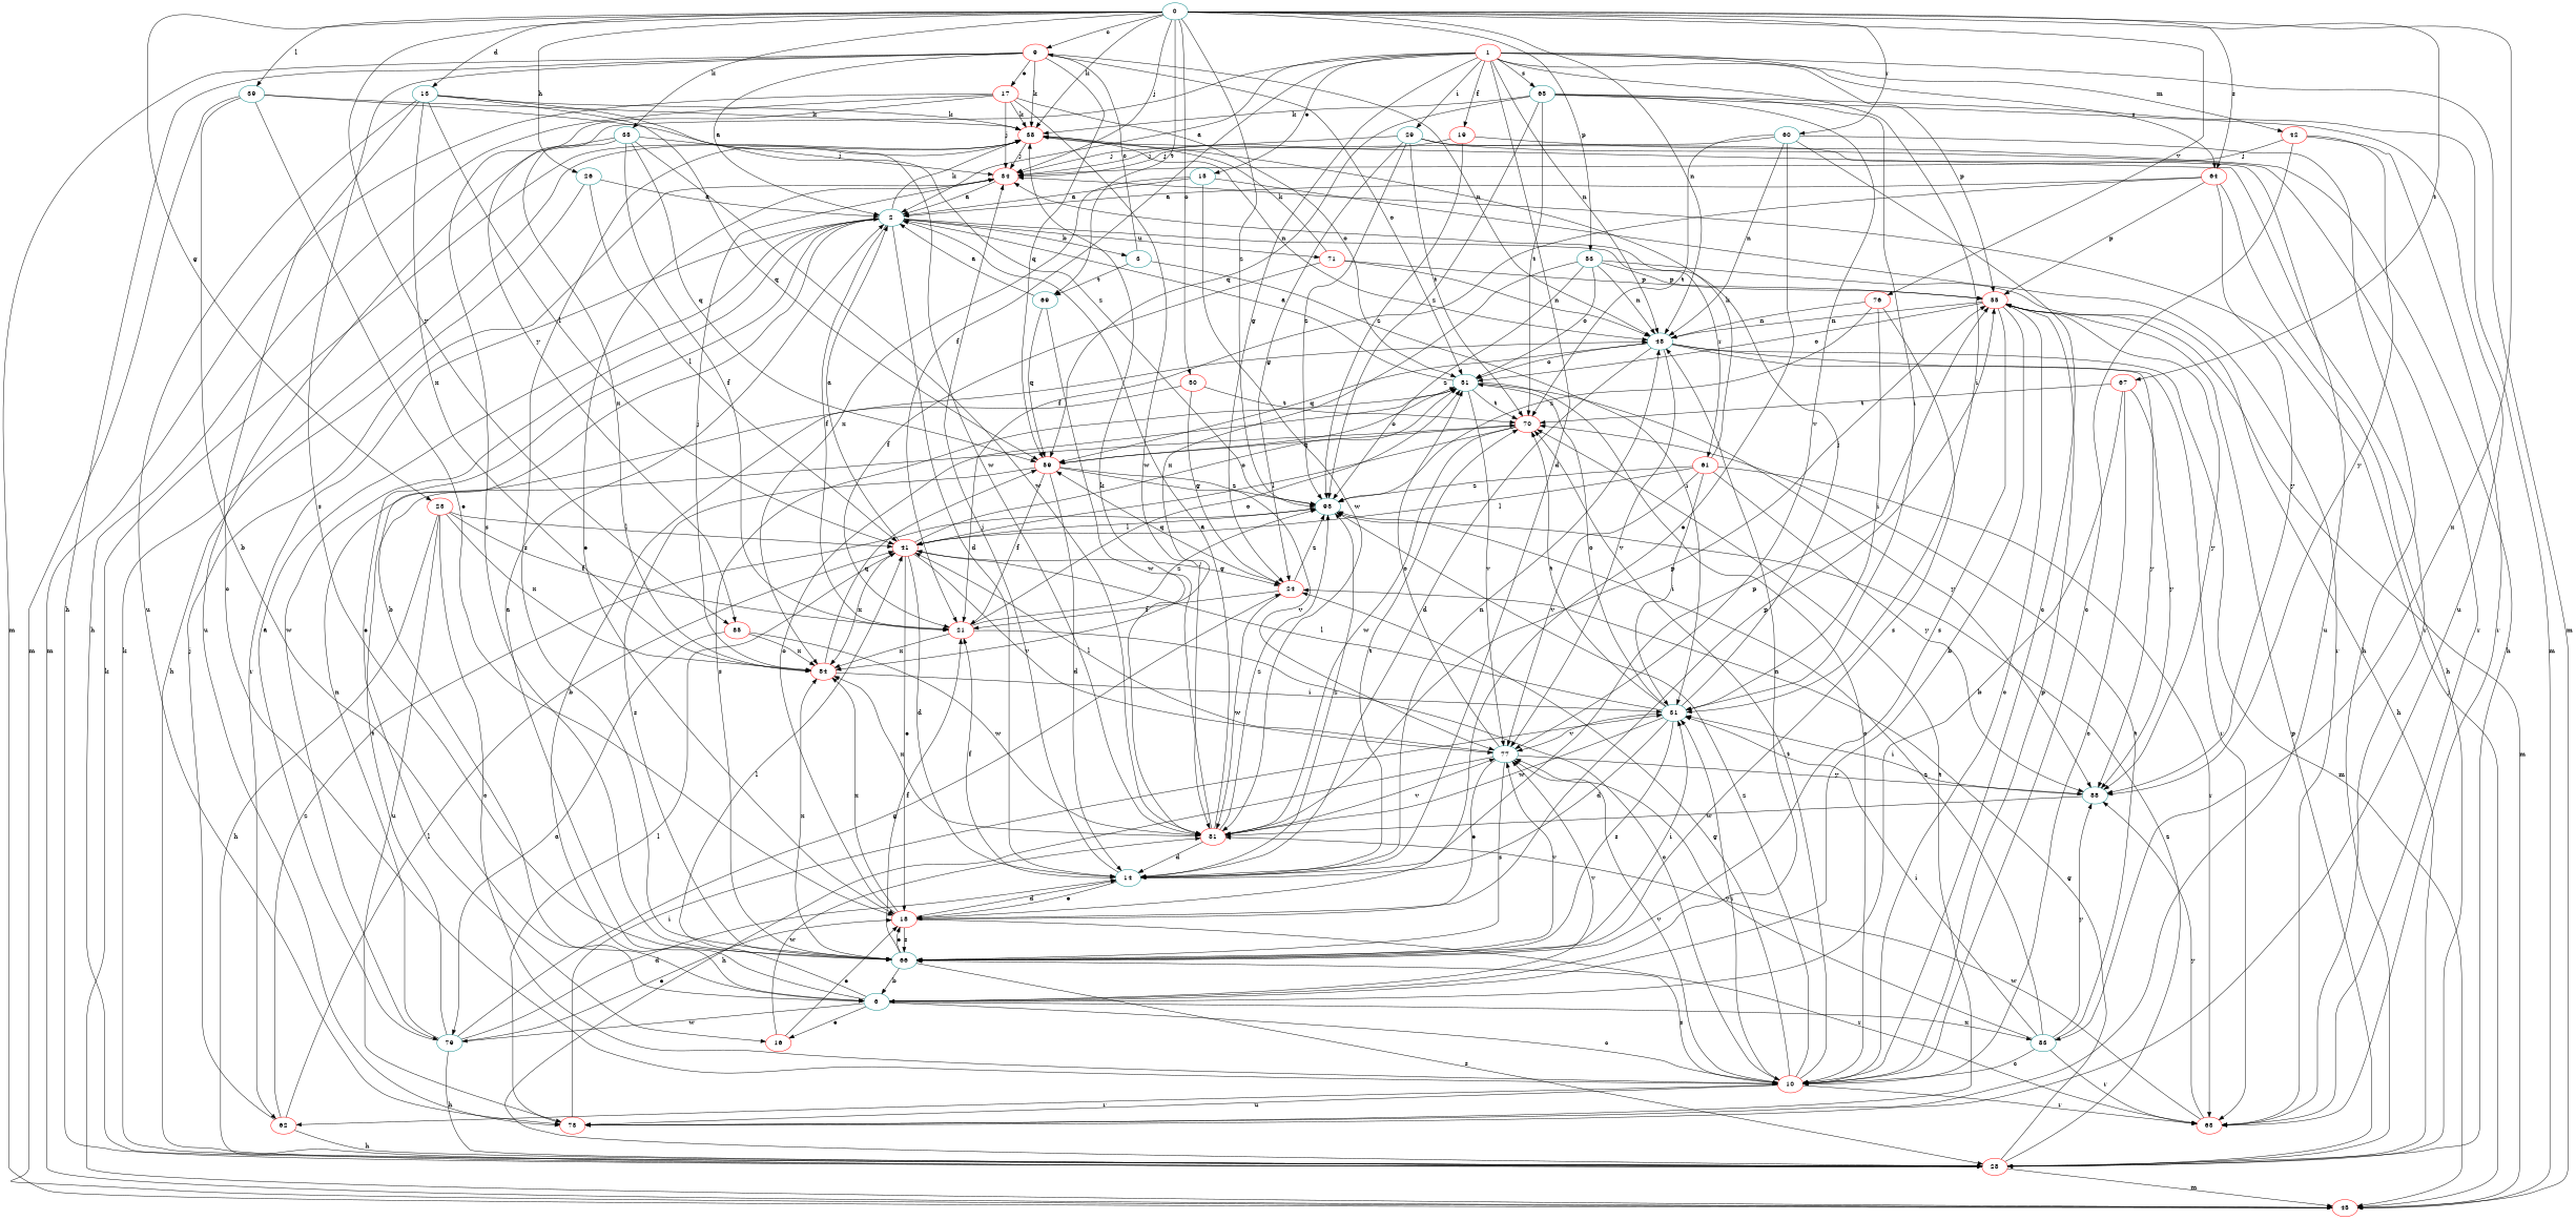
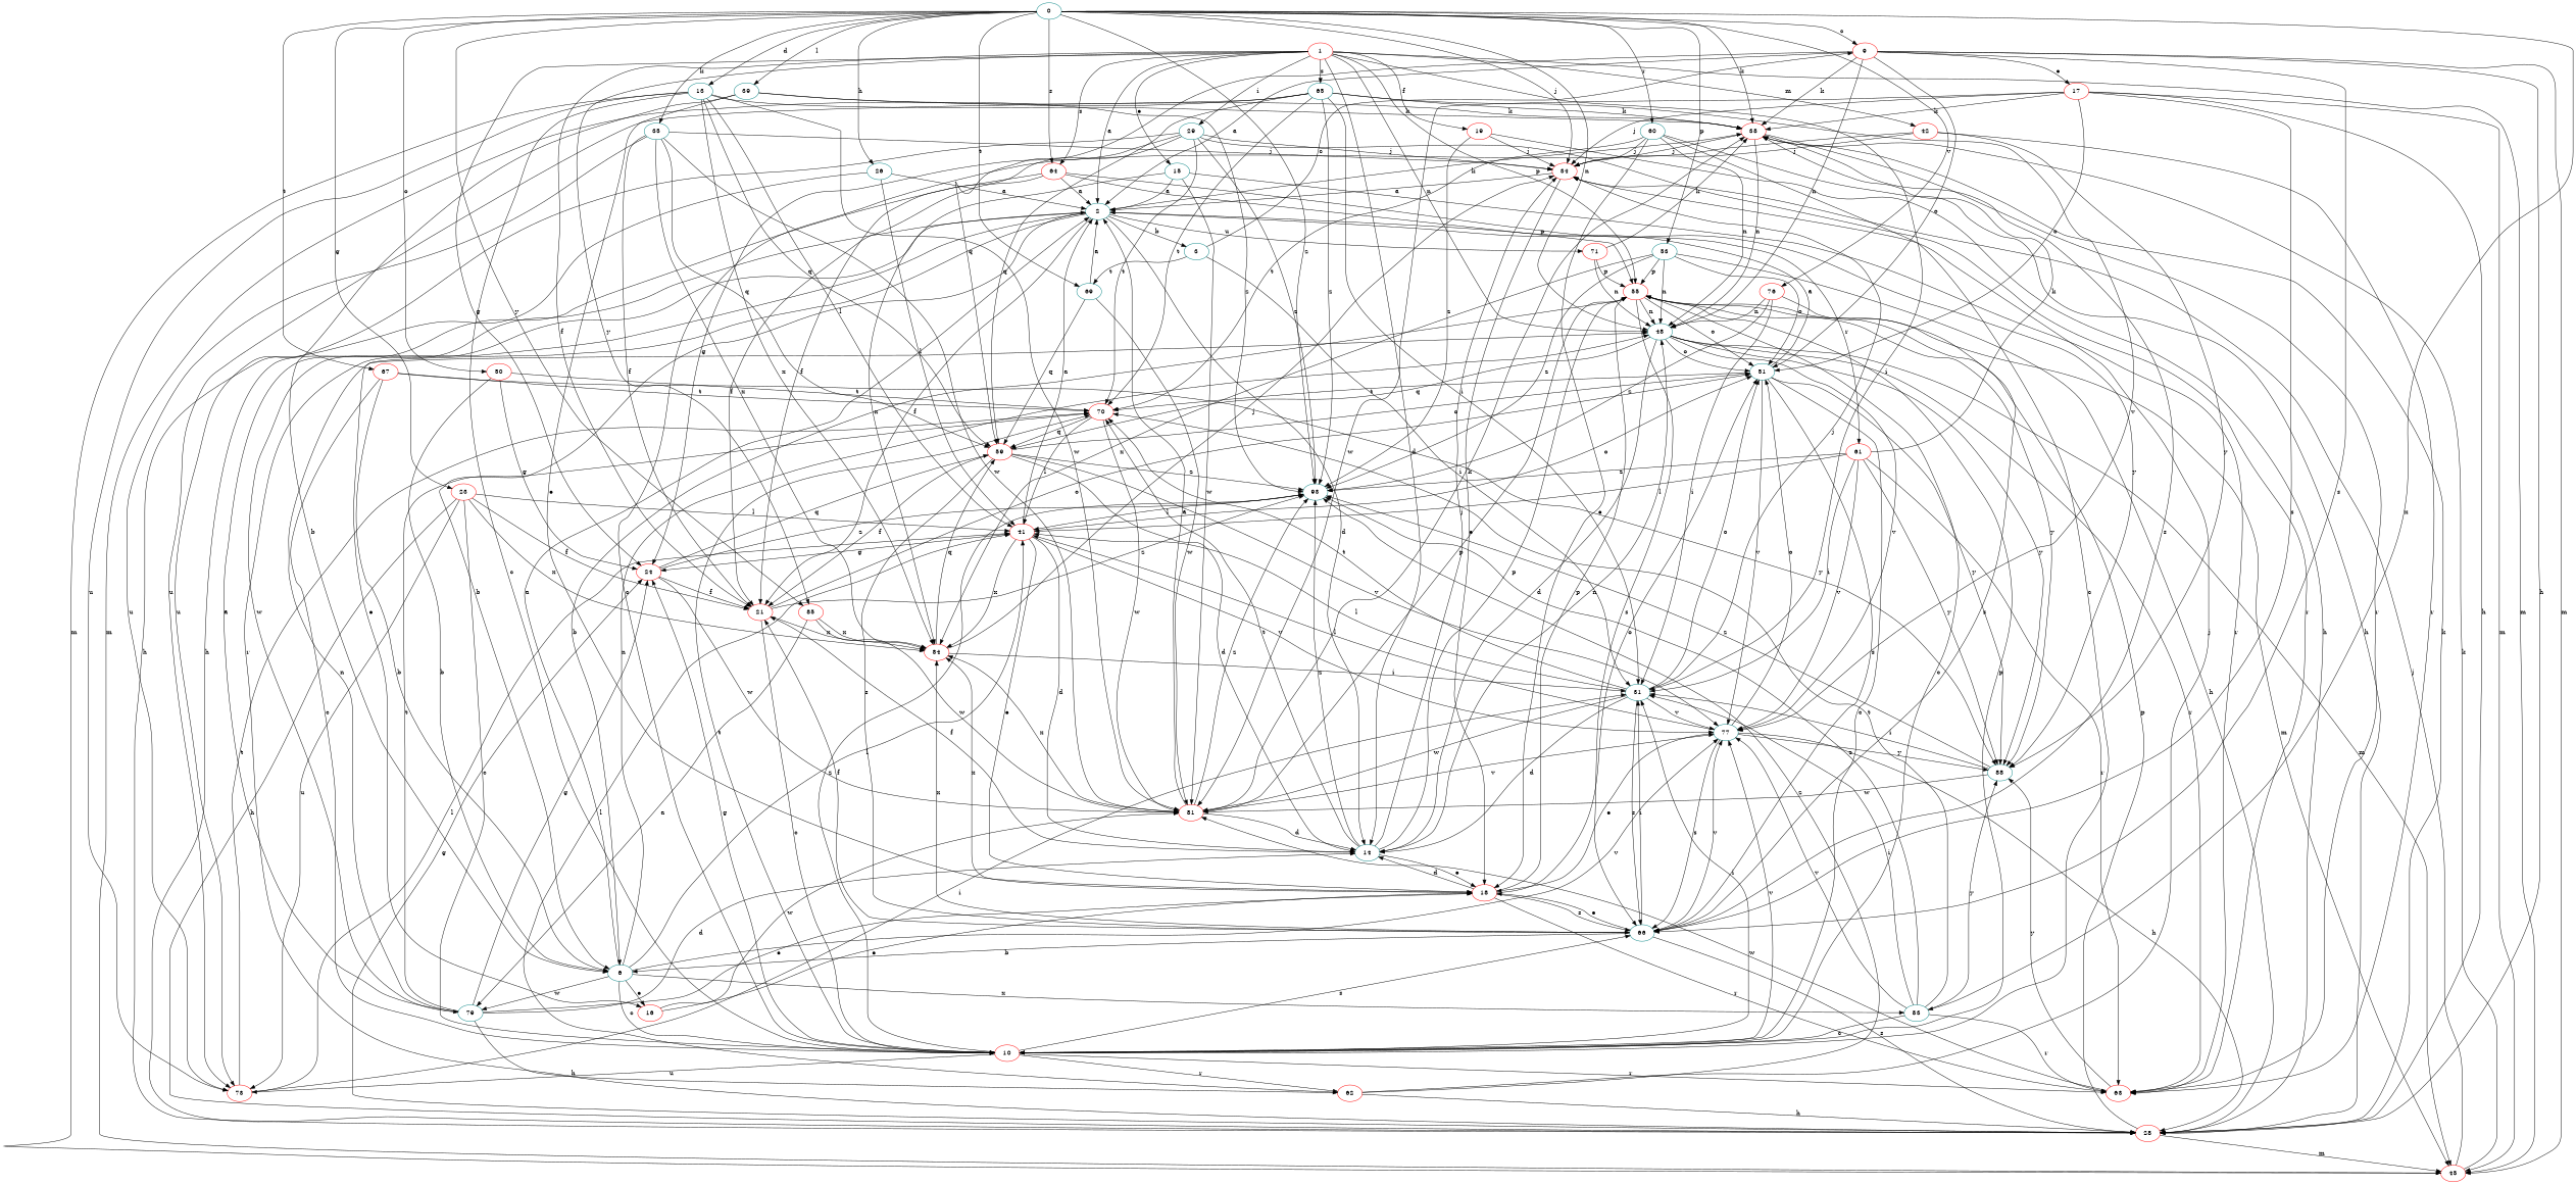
  strict digraph {
    node [color=red]
    0 [color=teal]
    9
    13 [color=teal]
    23
    26 [color=teal]
    34
    35 [color=teal]
    n8 [label=38]
    39 [color=teal]
    48 [color=teal]
    50
    53 [color=teal]
    60 [color=teal]
    64
    67
    69 [color=teal]
    76
    83 [color=teal]
    85
    93 [color=teal]
    2 [color=teal]
    45
    17
    28
    51 [color=teal]
    59
    66 [color=teal]
    10
    41
    73
    81
    84
    21
    18
    63
    6 [color=teal]
    14 [color=teal]
    77 [color=teal]
    88 [color=teal]
    24
    70
    55
    31 [color=teal]
    79 [color=teal]
    1
    15 [color=teal]
    19
    29 [color=teal]
    42
    65 [color=teal]
    3 [color=teal]
    16
    61
    62
    71
    0 -> 9 [label=c]
    0 -> 13 [label=d]
    0 -> 23 [label=g]
    0 -> 26 [label=h]
    0 -> 34 [label=j]
    0 -> 35 [label=k]
    0 -> n8 [label=k]
    0 -> 39 [label=l]
    0 -> 48 [label=n]
    0 -> 50 [label=o]
    0 -> 53 [label=p]
    0 -> 60 [label=r]
    0 -> 64 [label=s]
    0 -> 67 [label=t]
    0 -> 69 [label=t]
    0 -> 76 [label=v]
    0 -> 83 [label=x]
    0 -> 85 [label=y]
    0 -> 93 [label=z]
    9 -> n8 [label=k]
    9 -> 48 [label=n]
    9 -> 2 [label=a]
    9 -> 45 [label=m]
    9 -> 17 [label=e]
    9 -> 28 [label=h]
    9 -> 51 [label=o]
    9 -> 59 [label=q]
    9 -> 66 [label=s]
    13 -> n8 [label=k]
    13 -> 59 [label=q]
    13 -> 10 [label=c]
    13 -> 41 [label=l]
    13 -> 73 [label=u]
    13 -> 81 [label=w]
    13 -> 84 [label=x]
    23 -> 28 [label=h]
    23 -> 10 [label=c]
    23 -> 41 [label=l]
    23 -> 73 [label=u]
    23 -> 84 [label=x]
    23 -> 21 [label=f]
    26 -> 2 [label=a]
    26 -> 28 [label=h]
    26 -> 41 [label=l]
    34 -> 2 [label=a]
    34 -> 18 [label=e]
    35 -> 34 [label=j]
    35 -> 59 [label=q]
    35 -> 73 [label=u]
    35 -> 81 [label=w]
    35 -> 84 [label=x]
    35 -> 21 [label=f]
    n8 -> 34 [label=j]
    n8 -> 48 [label=n]
    n8 -> 66 [label=s]
    n8 -> 63 [label=r]
    39 -> n8 [label=k]
    39 -> 93 [label=z]
-   39 -> 45 [label=m]
+   13 -> 45 [label=m]
    39 -> 18 [label=e]
    39 -> 6 [label=b]
    48 -> 45 [label=m]
    48 -> 51 [label=o]
    48 -> 59 [label=q]
    48 -> 63 [label=r]
    48 -> 14 [label=d]
    48 -> 77 [label=v]
    48 -> 88 [label=y]
    50 -> 6 [label=b]
    50 -> 24 [label=g]
    50 -> 70 [label=t]
    53 -> 48 [label=n]
    53 -> 93 [label=z]
    53 -> 28 [label=h]
    53 -> 51 [label=o]
    53 -> 84 [label=x]
    53 -> 55 [label=p]
    60 -> 34 [label=j]
    60 -> 48 [label=n]
    60 -> 28 [label=h]
    60 -> 10 [label=c]
    60 -> 18 [label=e]
    60 -> 70 [label=t]
    64 -> 2 [label=a]
    64 -> 28 [label=h]
    64 -> 21 [label=f]
    64 -> 88 [label=y]
    64 -> 55 [label=p]
    67 -> 10 [label=c]
    67 -> 6 [label=b]
    67 -> 88 [label=y]
    67 -> 70 [label=t]
    69 -> 2 [label=a]
    69 -> 59 [label=q]
    69 -> 81 [label=w]
    76 -> 48 [label=n]
    76 -> 93 [label=z]
    76 -> 66 [label=s]
    76 -> 31 [label=i]
    83 -> 93 [label=z]
    83 -> 10 [label=c]
    83 -> 63 [label=r]
    83 -> 77 [label=v]
    83 -> 88 [label=y]
    83 -> 70 [label=t]
    83 -> 31 [label=i]
    85 -> 81 [label=w]
    85 -> 84 [label=x]
    85 -> 79 [label=a]
    93 -> 41 [label=l]
    2 -> n8 [label=k]
    2 -> 21 [label=f]
    2 -> 6 [label=b]
    2 -> 14 [label=d]
    2 -> 79 [label=w]
    2 -> 3 [label=b]
    2 -> 16 [label=e]
    2 -> 61 [label=r]
    2 -> 62 [label=r]
    2 -> 71 [label=u]
    45 -> 34 [label=j]
    45 -> n8 [label=k]
    17 -> 34 [label=j]
    17 -> n8 [label=k]
    17 -> 45 [label=m]
    17 -> 28 [label=h]
    17 -> 51 [label=o]
    17 -> 66 [label=s]
    17 -> 81 [label=w]
    28 -> n8 [label=k]
-   28 -> 93 [label=z]
+   88 -> 93 [label=z]
    28 -> 45 [label=m]
    28 -> 24 [label=g]
    28 -> 55 [label=p]
    51 -> 2 [label=a]
    51 -> 66 [label=s]
    51 -> 10 [label=c]
    51 -> 77 [label=v]
    51 -> 88 [label=y]
    51 -> 70 [label=t]
    59 -> 93 [label=z]
    59 -> 51 [label=o]
    59 -> 66 [label=s]
    59 -> 21 [label=f]
    59 -> 14 [label=d]
    59 -> 77 [label=v]
    66 -> 28 [label=s]
    66 -> 84 [label=x]
    66 -> 21 [label=f]
    66 -> 18 [label=e]
    66 -> 6 [label=b]
    66 -> 77 [label=v]
    66 -> 31 [label=i]
    10 -> 93 [label=z]
    10 -> 66 [label=s]
    10 -> 73 [label=u]
    10 -> 63 [label=r]
    10 -> 77 [label=v]
    10 -> 24 [label=g]
    10 -> 70 [label=t]
    10 -> 55 [label=p]
    10 -> 31 [label=i]
    10 -> 62 [label=r]
    41 -> 2 [label=a]
    41 -> 51 [label=o]
    41 -> 84 [label=x]
    41 -> 18 [label=e]
    41 -> 14 [label=d]
    41 -> 77 [label=v]
    41 -> 24 [label=g]
    73 -> 41 [label=l]
    73 -> 70 [label=t]
    73 -> 31 [label=i]
    81 -> n8 [label=k]
    81 -> 93 [label=z]
    81 -> 2 [label=a]
    81 -> 84 [label=x]
    81 -> 14 [label=d]
    81 -> 77 [label=v]
    81 -> 55 [label=p]
    84 -> 34 [label=j]
    84 -> 59 [label=q]
    84 -> 31 [label=i]
    21 -> 93 [label=z]
    21 -> 51 [label=o]
    21 -> 10 [label=c]
    21 -> 84 [label=x]
    18 -> 51 [label=o]
    18 -> 66 [label=s]
    18 -> 84 [label=x]
    18 -> 63 [label=r]
    18 -> 14 [label=d]
    18 -> 55 [label=p]
    63 -> 81 [label=w]
    63 -> 88 [label=y]
    6 -> 48 [label=n]
    6 -> 83 [label=x]
    6 -> 2 [label=a]
    6 -> 10 [label=c]
    6 -> 41 [label=l]
    6 -> 77 [label=v]
    6 -> 79 [label=w]
    6 -> 16 [label=e]
    14 -> 34 [label=j]
    14 -> 48 [label=n]
    14 -> 93 [label=z]
    14 -> 21 [label=f]
    14 -> 18 [label=e]
    14 -> 70 [label=t]
    14 -> 55 [label=p]
    77 -> 28 [label=h]
    77 -> 51 [label=o]
    77 -> 66 [label=s]
    77 -> 41 [label=l]
    77 -> 18 [label=e]
    77 -> 88 [label=y]
    88 -> 81 [label=w]
    88 -> 31 [label=i]
    24 -> 93 [label=z]
    24 -> 59 [label=q]
    24 -> 81 [label=w]
    24 -> 21 [label=f]
    70 -> 59 [label=q]
    70 -> 41 [label=l]
    70 -> 81 [label=w]
    55 -> 48 [label=n]
    55 -> 45 [label=m]
    55 -> 51 [label=o]
    55 -> 66 [label=s]
    55 -> 10 [label=c]
    55 -> 6 [label=b]
    55 -> 88 [label=y]
    31 -> 34 [label=j]
    31 -> 51 [label=o]
    31 -> 66 [label=s]
    31 -> 41 [label=l]
    31 -> 81 [label=w]
    31 -> 14 [label=d]
    31 -> 77 [label=v]
    31 -> 70 [label=t]
    79 -> 48 [label=n]
    79 -> 2 [label=a]
    79 -> 28 [label=h]
    79 -> 18 [label=e]
    79 -> 14 [label=d]
    79 -> 24 [label=g]
    79 -> 70 [label=t]
    1 -> 48 [label=n]
    1 -> 64 [label=s]
    1 -> 85 [label=y]
    1 -> 2 [label=a]
    1 -> 45 [label=m]
    1 -> 21 [label=f]
    1 -> 14 [label=d]
    1 -> 24 [label=g]
    1 -> 55 [label=p]
    1 -> 31 [label=i]
    1 -> 15 [label=e]
    1 -> 19 [label=f]
    1 -> 29 [label=i]
    1 -> 42 [label=m]
    1 -> 65 [label=s]
    15 -> 2 [label=a]
    15 -> 81 [label=w]
    15 -> 84 [label=x]
    15 -> 63 [label=r]
    19 -> 34 [label=j]
    19 -> 93 [label=z]
    19 -> 28 [label=h]
    29 -> 34 [label=j]
    29 -> 93 [label=z]
    29 -> 73 [label=u]
    29 -> 63 [label=r]
    29 -> 24 [label=g]
    29 -> 70 [label=t]
    42 -> 34 [label=j]
    42 -> 10 [label=c]
    42 -> 63 [label=r]
    42 -> 88 [label=y]
    65 -> n8 [label=k]
    65 -> 93 [label=z]
    65 -> 45 [label=m]
    65 -> 59 [label=q]
    65 -> 73 [label=u]
    65 -> 77 [label=v]
    65 -> 70 [label=t]
    65 -> 31 [label=i]
    3 -> 9 [label=c]
    3 -> 69 [label=t]
    3 -> 31 [label=i]
    16 -> 81 [label=w]
    16 -> 18 [label=e]
    61 -> n8 [label=k]
    61 -> 93 [label=z]
    61 -> 41 [label=l]
    61 -> 63 [label=r]
    61 -> 77 [label=v]
    61 -> 88 [label=y]
    61 -> 31 [label=i]
    62 -> 34 [label=j]
    62 -> 93 [label=z]
    62 -> 28 [label=h]
    62 -> 41 [label=l]
    71 -> n8 [label=k]
    71 -> 48 [label=n]
-   71 -> 21 [label=f]
+   29 -> 21 [label=f]
    71 -> 55 [label=p]
  }
